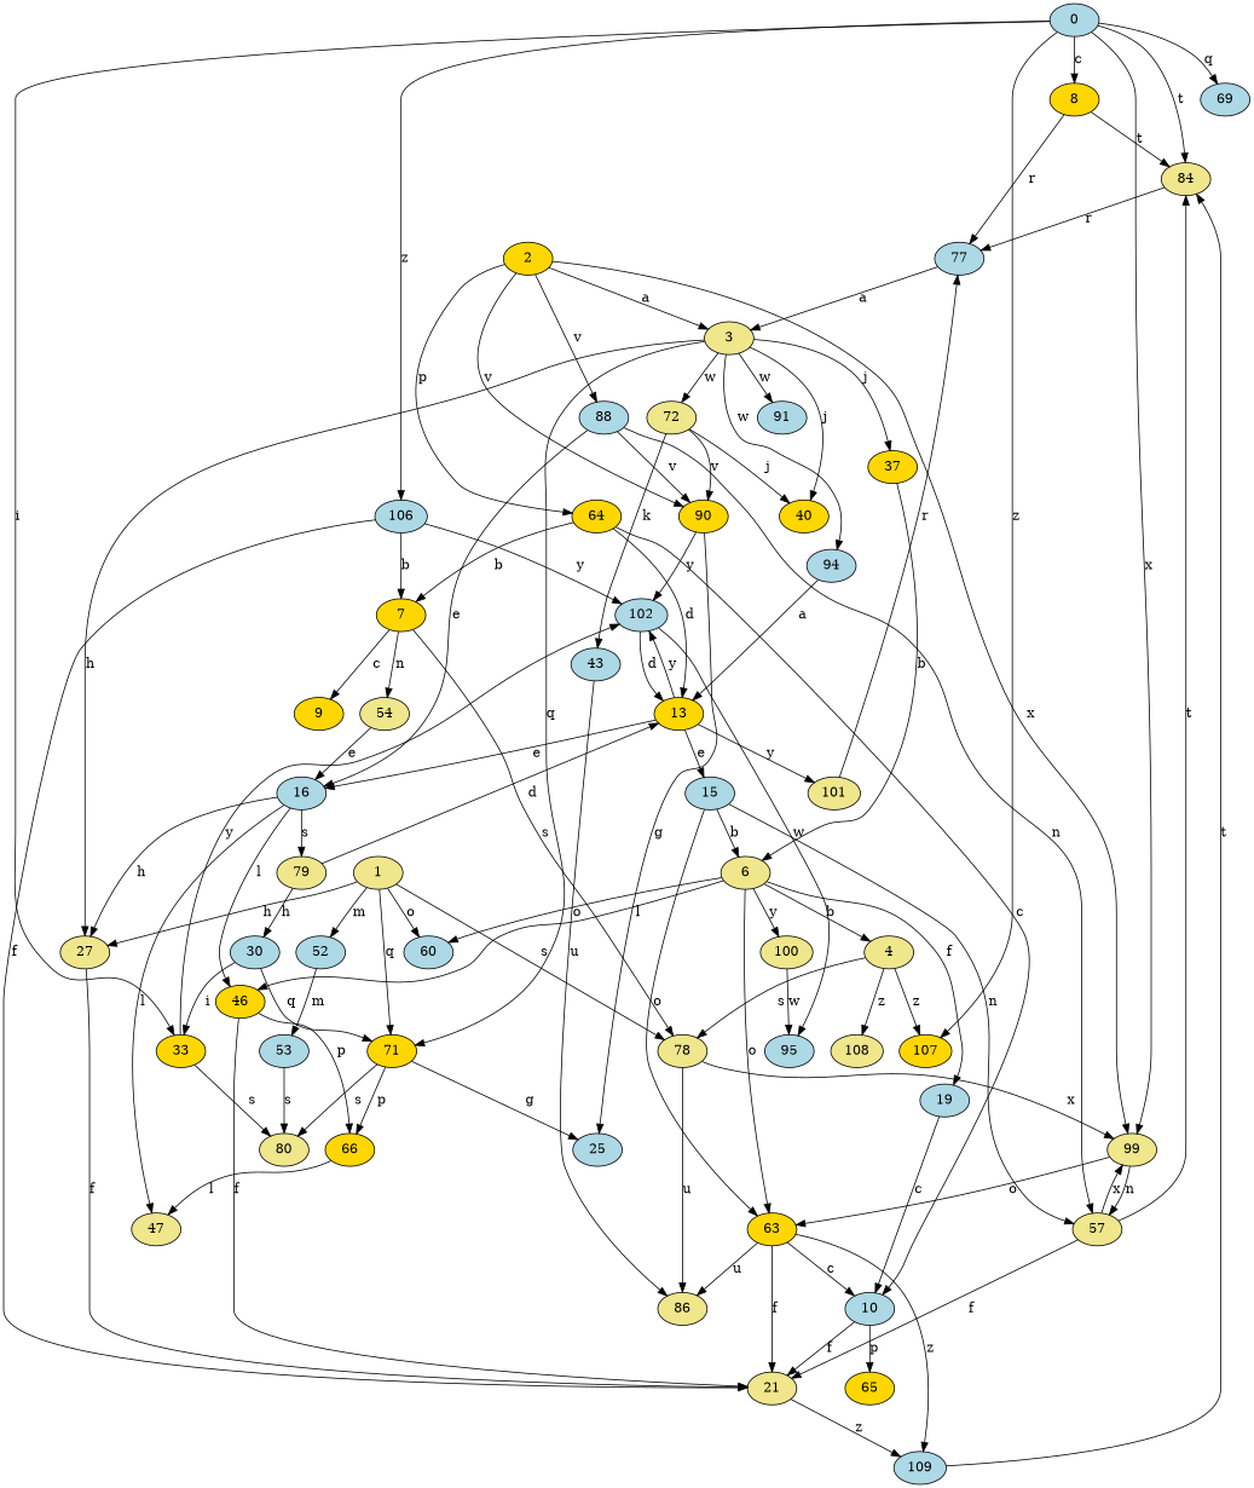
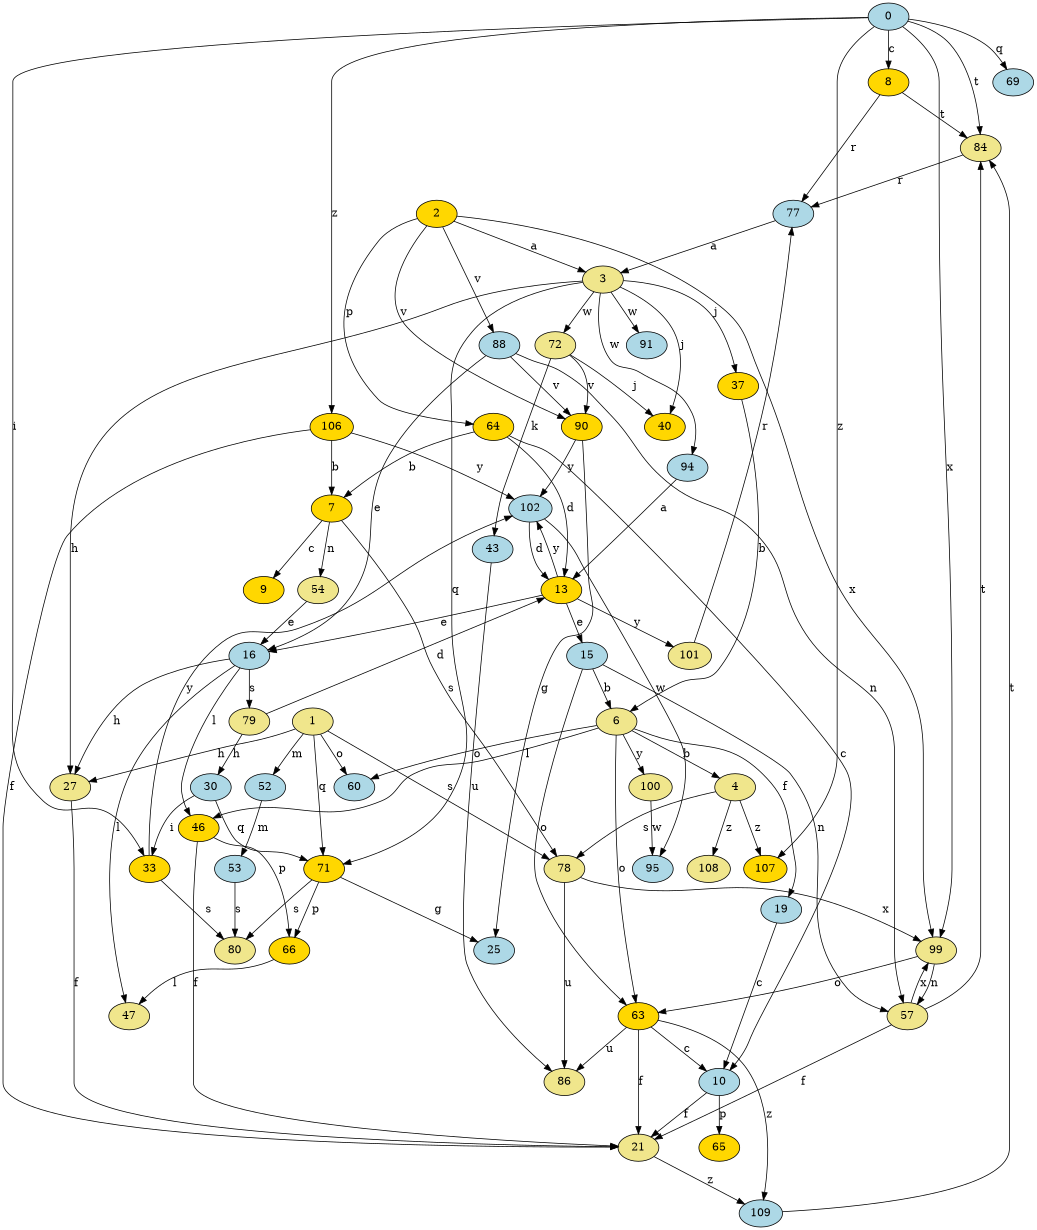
  strict digraph {
    node [fillcolor=lightblue style=filled]
    8 [fillcolor=gold]
    0
    33 [fillcolor=gold]
    69
    84 [fillcolor=khaki]
    99 [fillcolor=khaki]
-   106
+   106 [fillcolor=gold]
    107 [fillcolor=gold]
    77
    102
    80 [fillcolor=khaki]
    63 [fillcolor=gold]
    57 [fillcolor=khaki]
    7 [fillcolor=gold]
    21 [fillcolor=khaki]
    1 [fillcolor=khaki]
    27 [fillcolor=khaki]
    52
    60
    71 [fillcolor=gold]
    78 [fillcolor=khaki]
    53
    66 [fillcolor=gold]
    25
    86 [fillcolor=khaki]
    2 [fillcolor=gold]
    3 [fillcolor=khaki]
    64 [fillcolor=gold]
    88
    90 [fillcolor=gold]
    37 [fillcolor=gold]
    40 [fillcolor=gold]
    91
    n34 [fillcolor=khaki label=72]
    94
    10
    13 [fillcolor=gold]
    16
    6 [fillcolor=khaki]
    43
    4 [fillcolor=khaki]
    108 [fillcolor=khaki]
    19
    46 [fillcolor=gold]
    100 [fillcolor=khaki]
    109
    95
    9 [fillcolor=gold]
    54 [fillcolor=khaki]
    65 [fillcolor=gold]
    15
    101 [fillcolor=khaki]
    47 [fillcolor=khaki]
    79 [fillcolor=khaki]
    30
    8 -> 84 [label=t]
    8 -> 77 [label=r]
    0 -> 8 [label=c]
    0 -> 33 [label=i]
    0 -> 69 [label=q]
    0 -> 84 [label=t]
    0 -> 99 [label=x]
    0 -> 106 [label=z]
    0 -> 107 [label=z]
    33 -> 102 [label=y]
    33 -> 80 [label=s]
    84 -> 77 [label=r]
    99 -> 63 [label=o]
    99 -> 57 [label=n]
    106 -> 102 [label=y]
    106 -> 7 [label=b]
    106 -> 21 [label=f]
    77 -> 3 [label=a]
    102 -> 13 [label=d]
    102 -> 95 [label=w]
    63 -> 21 [label=f]
    63 -> 86 [label=u]
    63 -> 10 [label=c]
    63 -> 109 [label=z]
    57 -> 84 [label=t]
    57 -> 99 [label=x]
    57 -> 21 [label=f]
    7 -> 78 [label=s]
    7 -> 9 [label=c]
    7 -> 54 [label=n]
    21 -> 109 [label=z]
    1 -> 27 [label=h]
    1 -> 52 [label=m]
    1 -> 60 [label=o]
    1 -> 71 [label=q]
    1 -> 78 [label=s]
    27 -> 21 [label=f]
    52 -> 53 [label=m]
    71 -> 80 [label=s]
    71 -> 66 [label=p]
    71 -> 25 [label=g]
    78 -> 99 [label=x]
    78 -> 86 [label=u]
    53 -> 80 [label=s]
    66 -> 47 [label=l]
    2 -> 99 [label=x]
    2 -> 3 [label=a]
    2 -> 64 [label=p]
    2 -> 88 [label=v]
    2 -> 90 [label=v]
    3 -> 27 [label=h]
    3 -> 71 [label=q]
    3 -> 37 [label=j]
    3 -> 40 [label=j]
    3 -> 91 [label=w]
    3 -> n34 [label=w]
    3 -> 94 [label=w]
    64 -> 7 [label=b]
    64 -> 10 [label=c]
    64 -> 13 [label=d]
    88 -> 57 [label=n]
    88 -> 90 [label=v]
    88 -> 16 [label=e]
    90 -> 102 [label=y]
    90 -> 25 [label=g]
    37 -> 6 [label=b]
    n34 -> 90 [label=v]
    n34 -> 40 [label=j]
    n34 -> 43 [label=k]
    94 -> 13 [label=a]
    10 -> 21 [label=f]
    10 -> 65 [label=p]
    13 -> 102 [label=y]
    13 -> 16 [label=e]
    13 -> 15 [label=e]
    13 -> 101 [label=y]
    16 -> 27 [label=h]
    16 -> 46 [label=l]
    16 -> 47 [label=l]
    16 -> 79 [label=s]
    6 -> 63 [label=o]
    6 -> 60 [label=o]
    6 -> 4 [label=b]
    6 -> 19 [label=f]
    6 -> 46 [label=l]
    6 -> 100 [label=y]
    43 -> 86 [label=u]
    4 -> 107 [label=z]
    4 -> 78 [label=s]
    4 -> 108 [label=z]
    19 -> 10 [label=c]
    46 -> 21 [label=f]
    46 -> 66 [label=p]
    100 -> 95 [label=w]
    109 -> 84 [label=t]
    54 -> 16 [label=e]
    15 -> 63 [label=o]
    15 -> 57 [label=n]
    15 -> 6 [label=b]
    101 -> 77 [label=r]
    79 -> 13 [label=d]
    79 -> 30 [label=h]
    30 -> 33 [label=i]
    30 -> 71 [label=q]
  }
